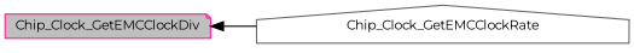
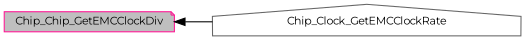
  digraph {
    rankdir=LR
    fontname=Montserrat
    node [fontname=Montserrat fontsize=10 style=filled]
-   n1 [color=deeppink fillcolor=grey75 fontcolor=black height=0.2 label=Chip_Clock_GetEMCClockDiv shape=note width=0.4]
+   n1 [color=deeppink fillcolor=grey75 fontcolor=black height=0.2 label=Chip_Chip_GetEMCClockDiv shape=note width=0.4]
    n2 [color=gray40 fillcolor=white height=0.2 label=Chip_Clock_GetEMCClockRate shape=house width=0.4]
    n1 -> n2 [color=black dir=back fontname=Montserrat fontsize=10 labelfontname=FreeSans labelfontsize=10 style=solid]
  }
